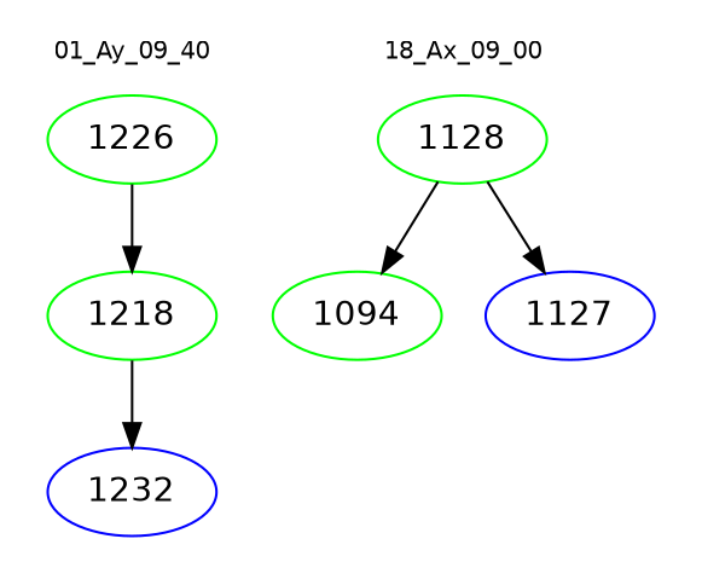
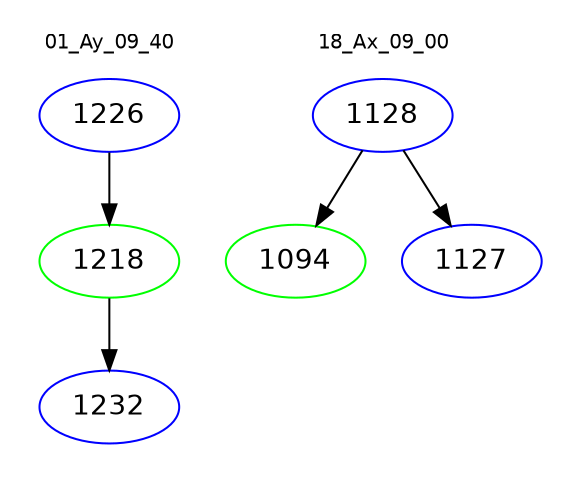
  digraph {
    fontname="DejaVu Sans"
    node [color=blue fontname="DejaVu Sans"]
    edge [color=black fontname="DejaVu Sans"]
-   n1 [color=green label=1226]
+   n1 [label=1226]
    n2 [color=green label=1218]
    n3 [label=1232]
-   n4 [color=green label=1128]
+   n4 [label=1128]
    n5 [color=green label=1094]
    n6 [label=1127]
    subgraph cluster_1 {
      color=white
      fontsize=10
      label="01_Ay_09_40"
      n1
      n2
      n3
    }
    subgraph cluster_2 {
      color=white
      fontsize=10
      label="18_Ax_09_00"
      n4
      n5
      n6
    }
    n1 -> n2
    n2 -> n3
    n4 -> n5
    n4 -> n6
  }
